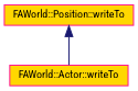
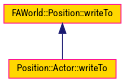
  digraph {
    rankdir=TB
    fontname="Roboto Condensed"
    node [color=deeppink fillcolor=gold fontname="Roboto Condensed" fontsize=10 shape=record style=filled]
    n1 [fontcolor=black height=0.2 label="FAWorld::Position::writeTo" width=0.4]
-   n2 [height=0.2 label="FAWorld::Actor::writeTo" width=0.4]
+   n2 [height=0.2 label="Position::Actor::writeTo" width=0.4]
    n1 -> n2 [color=midnightblue dir=back fontname="Roboto Condensed" fontsize=10 labelfontname=Helvetica labelfontsize=10 style=solid]
  }
